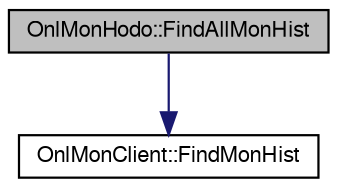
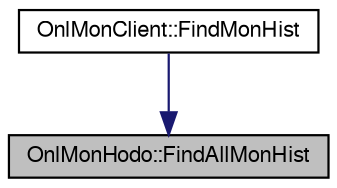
  digraph {
    rankdir=TB
    node [color=black fontname=FreeSans fontsize=10 shape=record]
    n1 [fillcolor=grey75 fontcolor=black height=0.2 label="OnlMonHodo::FindAllMonHist" style=filled width=0.4]
    n2 [height=0.2 label="OnlMonClient::FindMonHist" width=0.4]
-   n1 -> n2 [color=midnightblue fontname=FreeSans fontsize=10 labelfontname=FreeSans labelfontsize=10 style=solid]
+   n2 -> n1 [color=midnightblue fontname=FreeSans fontsize=10 labelfontname=FreeSans labelfontsize=10 style=solid]
  }
